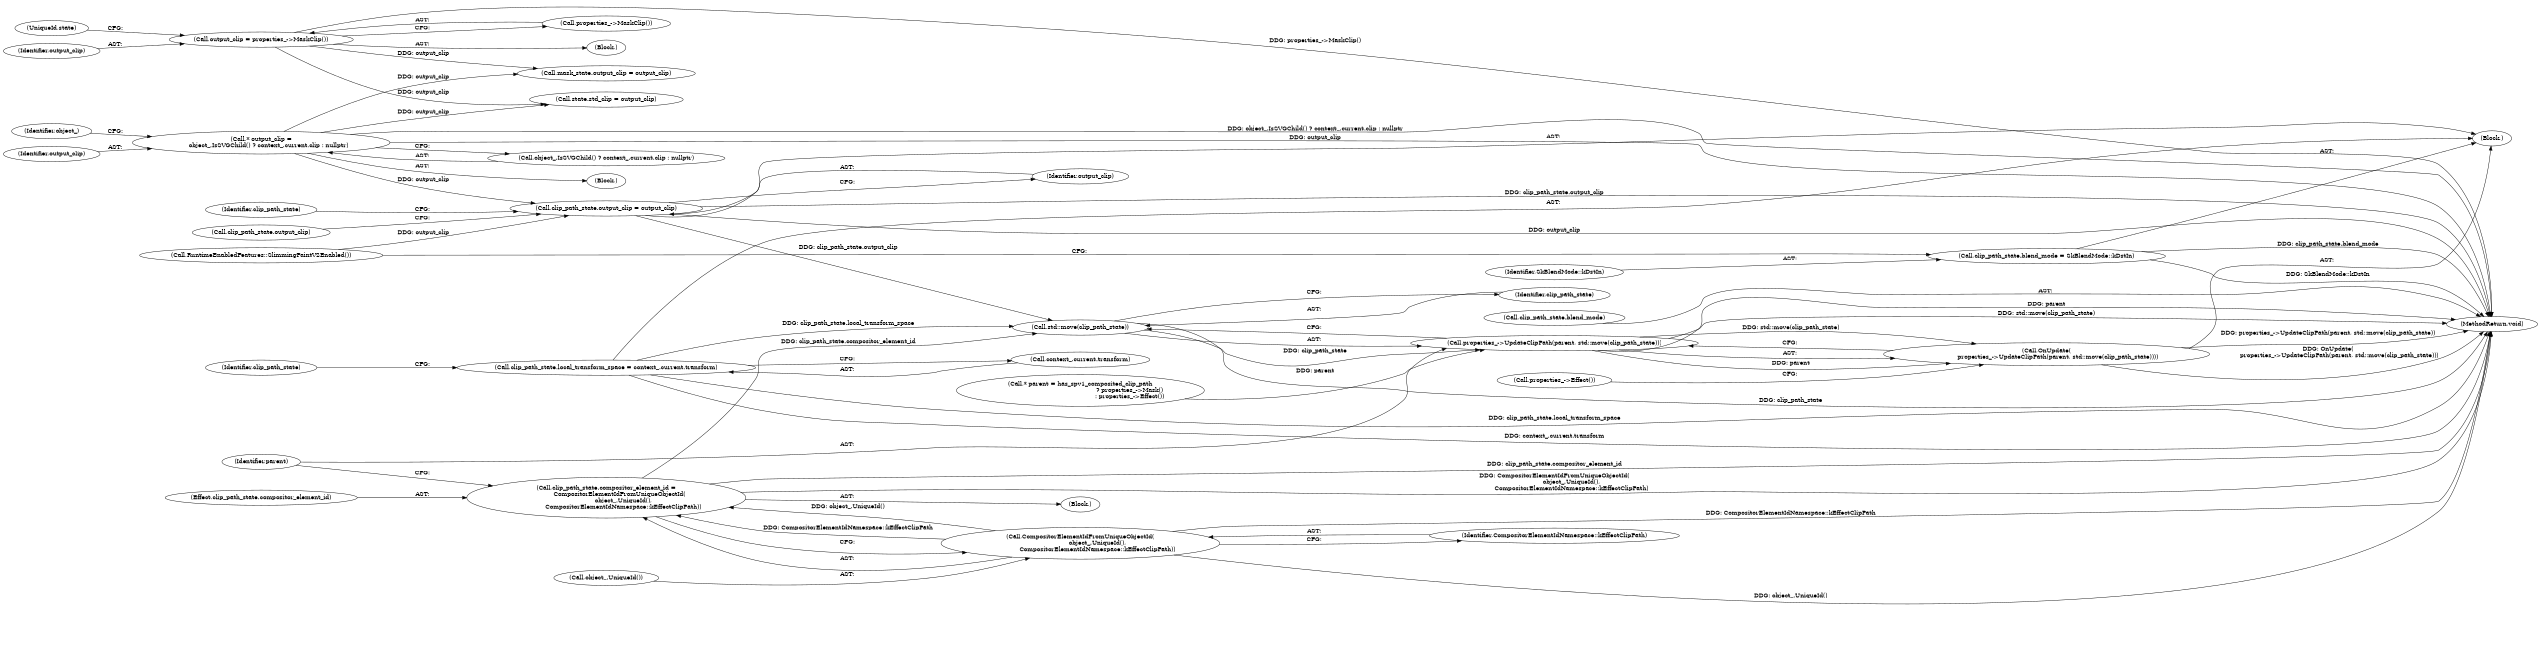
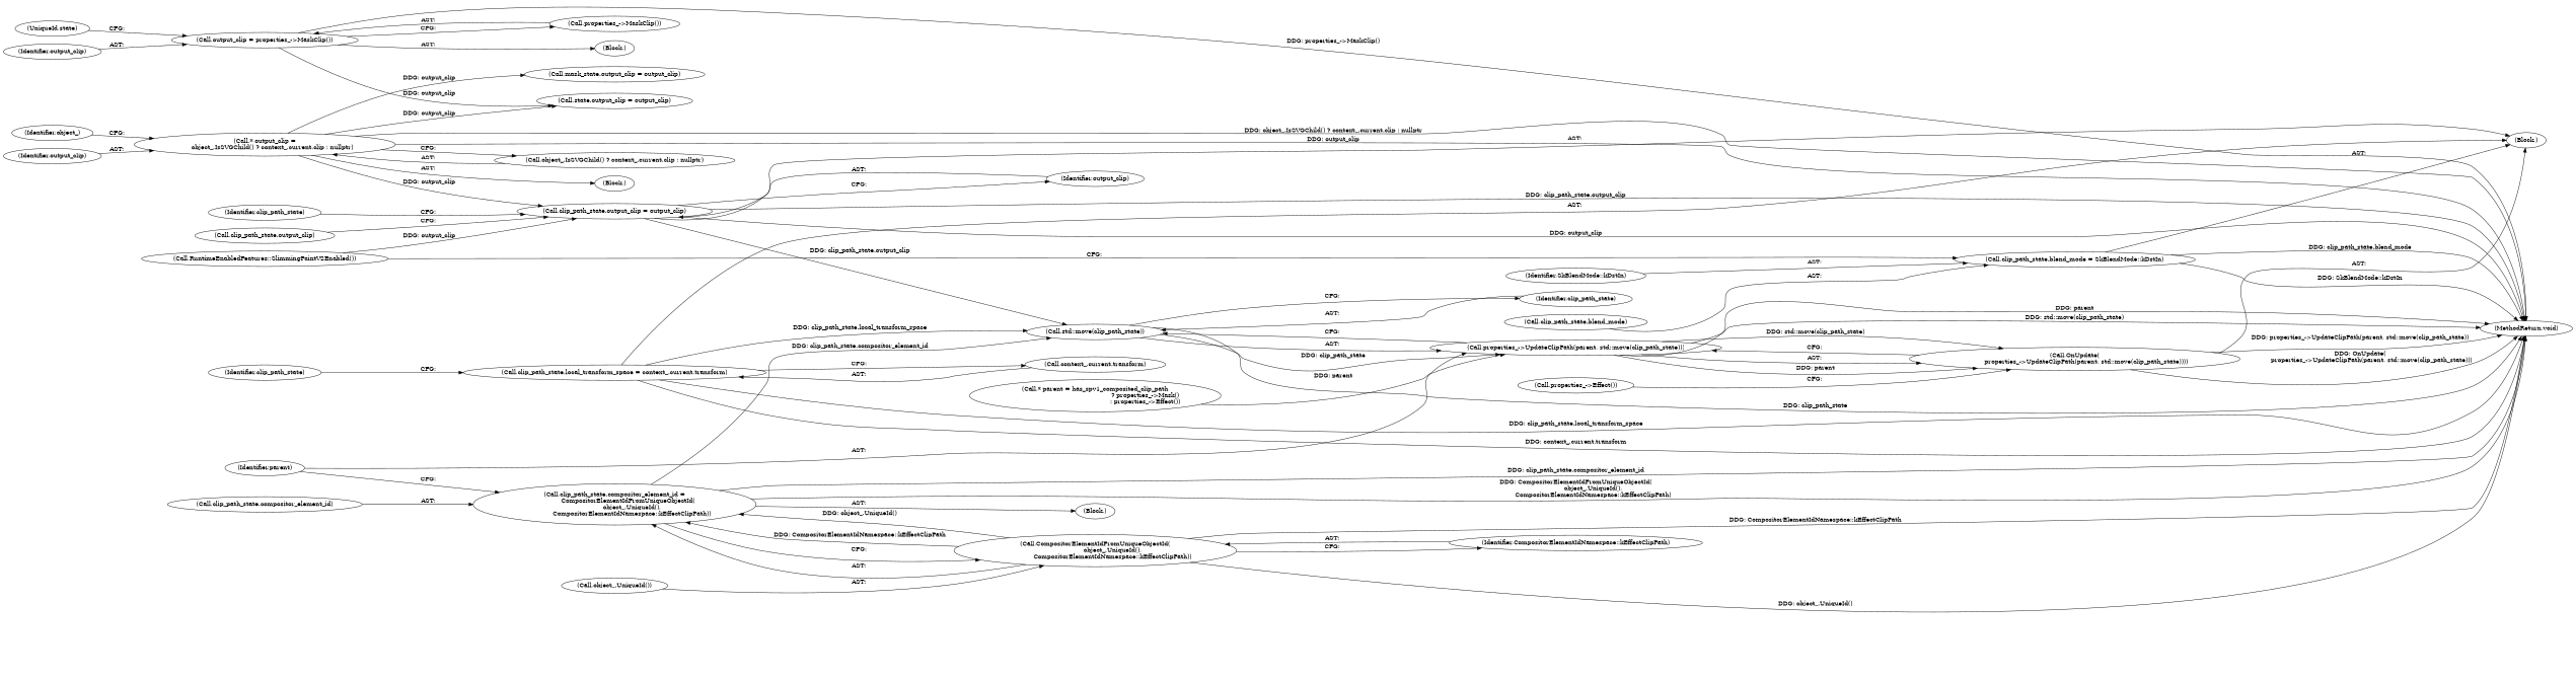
  digraph {
    fontname="DejaVu Serif"
    rankdir=LR
    node [fontname="DejaVu Serif"]
    edge [fontname="DejaVu Serif"]
    n1 [label="(Call,std::move(clip_path_state))"]
    n2 [label="(Call,properties_->UpdateClipPath(parent, std::move(clip_path_state)))"]
    n3 [label="(MethodReturn,void)"]
    n4 [label="(Identifier,clip_path_state)"]
    n5 [label="(Call,OnUpdate(\n            properties_->UpdateClipPath(parent, std::move(clip_path_state))))"]
    n6 [label="(Call,clip_path_state.blend_mode = SkBlendMode::kDstIn)"]
    n7 [label="(Block,)"]
    n8 [label="(Identifier,SkBlendMode::kDstIn)"]
    n9 [label="(Call,clip_path_state.compositor_element_id =\n              CompositorElementIdFromUniqueObjectId(\n                  object_.UniqueId(),\n                  CompositorElementIdNamespace::kEffectClipPath))"]
    n10 [label="(Call,CompositorElementIdFromUniqueObjectId(\n                  object_.UniqueId(),\n                  CompositorElementIdNamespace::kEffectClipPath))"]
    n11 [label="(Block,)"]
    n12 [label="(Identifier,CompositorElementIdNamespace::kEffectClipPath)"]
    n13 [label="(Call,clip_path_state.local_transform_space = context_.current.transform)"]
    n14 [label="(Call,context_.current.transform)"]
    n15 [label="(Call,clip_path_state.output_clip = output_clip)"]
    n16 [label="(Identifier,output_clip)"]
    n17 [label="(Call,output_clip = properties_->MaskClip())"]
-   n18 [label="(Call,state.std_clip = output_clip)"]
+   n18 [label="(Call,state.output_clip = output_clip)"]
    n19 [label="(Block,)"]
    n20 [label="(Call,properties_->MaskClip())"]
    n21 [label="(Call,mask_state.output_clip = output_clip)"]
    n22 [label="(Call,* output_clip =\n        object_.IsSVGChild() ? context_.current.clip : nullptr)"]
    n23 [label="(Call,object_.IsSVGChild() ? context_.current.clip : nullptr)"]
    n24 [label="(Block,)"]
    n25 [label="(UniqueId,state)"]
    n26 [label="(Call,object_.UniqueId())"]
-   n27 [label="(Effect,clip_path_state.compositor_element_id)"]
+   n27 [label="(Call,clip_path_state.compositor_element_id)"]
    n28 [label="(Identifier,object_)"]
    n29 [label="(Identifier,output_clip)"]
    n30 [label="(Identifier,parent)"]
    n31 [label="(Call,* parent = has_spv1_composited_clip_path\n                                                    ? properties_->Mask()\n                                                    : properties_->Effect())"]
    n32 [label="(Identifier,output_clip)"]
    n33 [label="(Identifier,clip_path_state)"]
    n34 [label="(Call,RuntimeEnabledFeatures::SlimmingPaintV2Enabled())"]
    n35 [label="(Identifier,clip_path_state)"]
    n36 [label="(Call,properties_->Effect())"]
    n37 [label="(Call,clip_path_state.blend_mode)"]
    n38 [label="(Call,clip_path_state.output_clip)"]
    n1 -> n2 [label="AST: "]
    n1 -> n2 [label="DDG: clip_path_state"]
    n1 -> n3 [label="DDG: clip_path_state"]
    n1 -> n4 [label="CFG: "]
    n2 -> n1 [label="CFG: "]
    n2 -> n3 [label="DDG: parent"]
    n2 -> n3 [label="DDG: std::move(clip_path_state)"]
    n2 -> n5 [label="AST: "]
    n2 -> n5 [label="DDG: parent"]
    n2 -> n5 [label="DDG: std::move(clip_path_state)"]
    n4 -> n1 [label="AST: "]
    n5 -> n2 [label="CFG: "]
    n5 -> n3 [label="DDG: OnUpdate(\n            properties_->UpdateClipPath(parent, std::move(clip_path_state)))"]
    n5 -> n3 [label="DDG: properties_->UpdateClipPath(parent, std::move(clip_path_state))"]
    n5 -> n7 [label="AST: "]
    n6 -> n3 [label="DDG: SkBlendMode::kDstIn"]
    n6 -> n3 [label="DDG: clip_path_state.blend_mode"]
    n6 -> n7 [label="AST: "]
    n8 -> n6 [label="AST: "]
    n9 -> n1 [label="DDG: clip_path_state.compositor_element_id"]
    n9 -> n3 [label="DDG: clip_path_state.compositor_element_id"]
    n9 -> n3 [label="DDG: CompositorElementIdFromUniqueObjectId(\n                  object_.UniqueId(),\n                  CompositorElementIdNamespace::kEffectClipPath)"]
    n9 -> n10 [label="CFG: "]
    n9 -> n11 [label="AST: "]
    n10 -> n3 [label="DDG: CompositorElementIdNamespace::kEffectClipPath"]
    n10 -> n3 [label="DDG: object_.UniqueId()"]
    n10 -> n9 [label="AST: "]
    n10 -> n9 [label="DDG: object_.UniqueId()"]
    n10 -> n9 [label="DDG: CompositorElementIdNamespace::kEffectClipPath"]
    n10 -> n12 [label="CFG: "]
    n12 -> n10 [label="AST: "]
    n13 -> n1 [label="DDG: clip_path_state.local_transform_space"]
    n13 -> n3 [label="DDG: clip_path_state.local_transform_space"]
    n13 -> n3 [label="DDG: context_.current.transform"]
    n13 -> n7 [label="AST: "]
    n13 -> n14 [label="CFG: "]
    n14 -> n13 [label="AST: "]
    n15 -> n1 [label="DDG: clip_path_state.output_clip"]
    n15 -> n3 [label="DDG: output_clip"]
    n15 -> n3 [label="DDG: clip_path_state.output_clip"]
    n15 -> n7 [label="AST: "]
    n15 -> n16 [label="CFG: "]
    n16 -> n15 [label="AST: "]
    n17 -> n3 [label="DDG: properties_->MaskClip()"]
    n17 -> n18 [label="DDG: output_clip"]
    n17 -> n19 [label="AST: "]
    n17 -> n20 [label="CFG: "]
-   n17 -> n21 [label="DDG: output_clip"]
    n20 -> n17 [label="AST: "]
    n22 -> n3 [label="DDG: object_.IsSVGChild() ? context_.current.clip : nullptr"]
    n22 -> n3 [label="DDG: output_clip"]
    n22 -> n15 [label="DDG: output_clip"]
    n22 -> n18 [label="DDG: output_clip"]
    n22 -> n21 [label="DDG: output_clip"]
    n22 -> n23 [label="CFG: "]
    n22 -> n24 [label="AST: "]
    n23 -> n22 [label="AST: "]
    n25 -> n17 [label="CFG: "]
    n26 -> n10 [label="AST: "]
    n27 -> n9 [label="AST: "]
    n28 -> n22 [label="CFG: "]
    n29 -> n17 [label="AST: "]
    n30 -> n2 [label="AST: "]
    n30 -> n9 [label="CFG: "]
    n31 -> n2 [label="DDG: parent"]
    n32 -> n22 [label="AST: "]
    n33 -> n13 [label="CFG: "]
    n34 -> n6 [label="CFG: "]
    n34 -> n15 [label="DDG: output_clip"]
    n35 -> n15 [label="CFG: "]
    n36 -> n5 [label="CFG: "]
-   n37 -> n3 [label="AST: "]
+   n37 -> n6 [label="AST: "]
    n38 -> n15 [label="CFG: "]
  }
